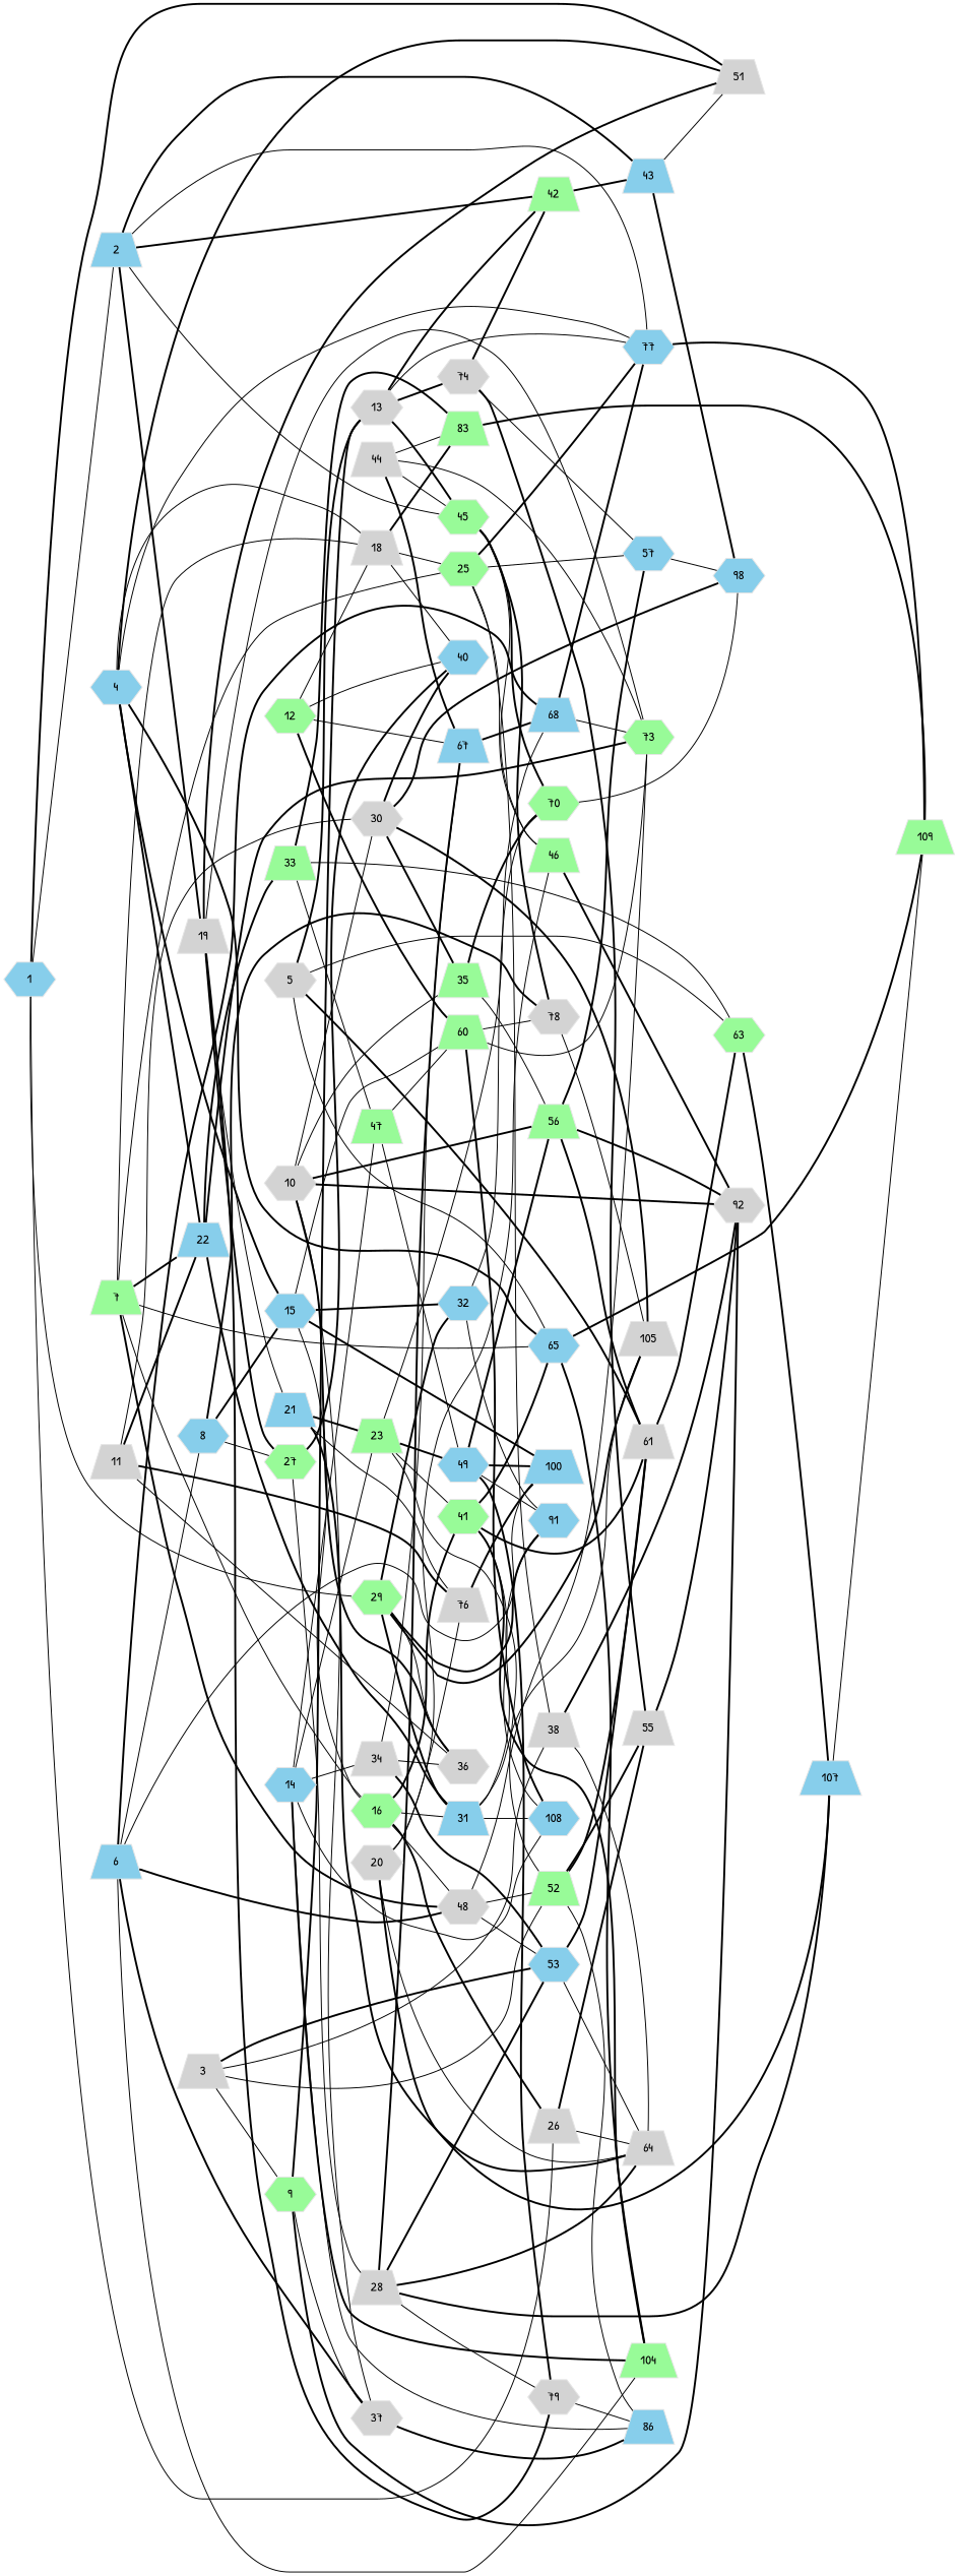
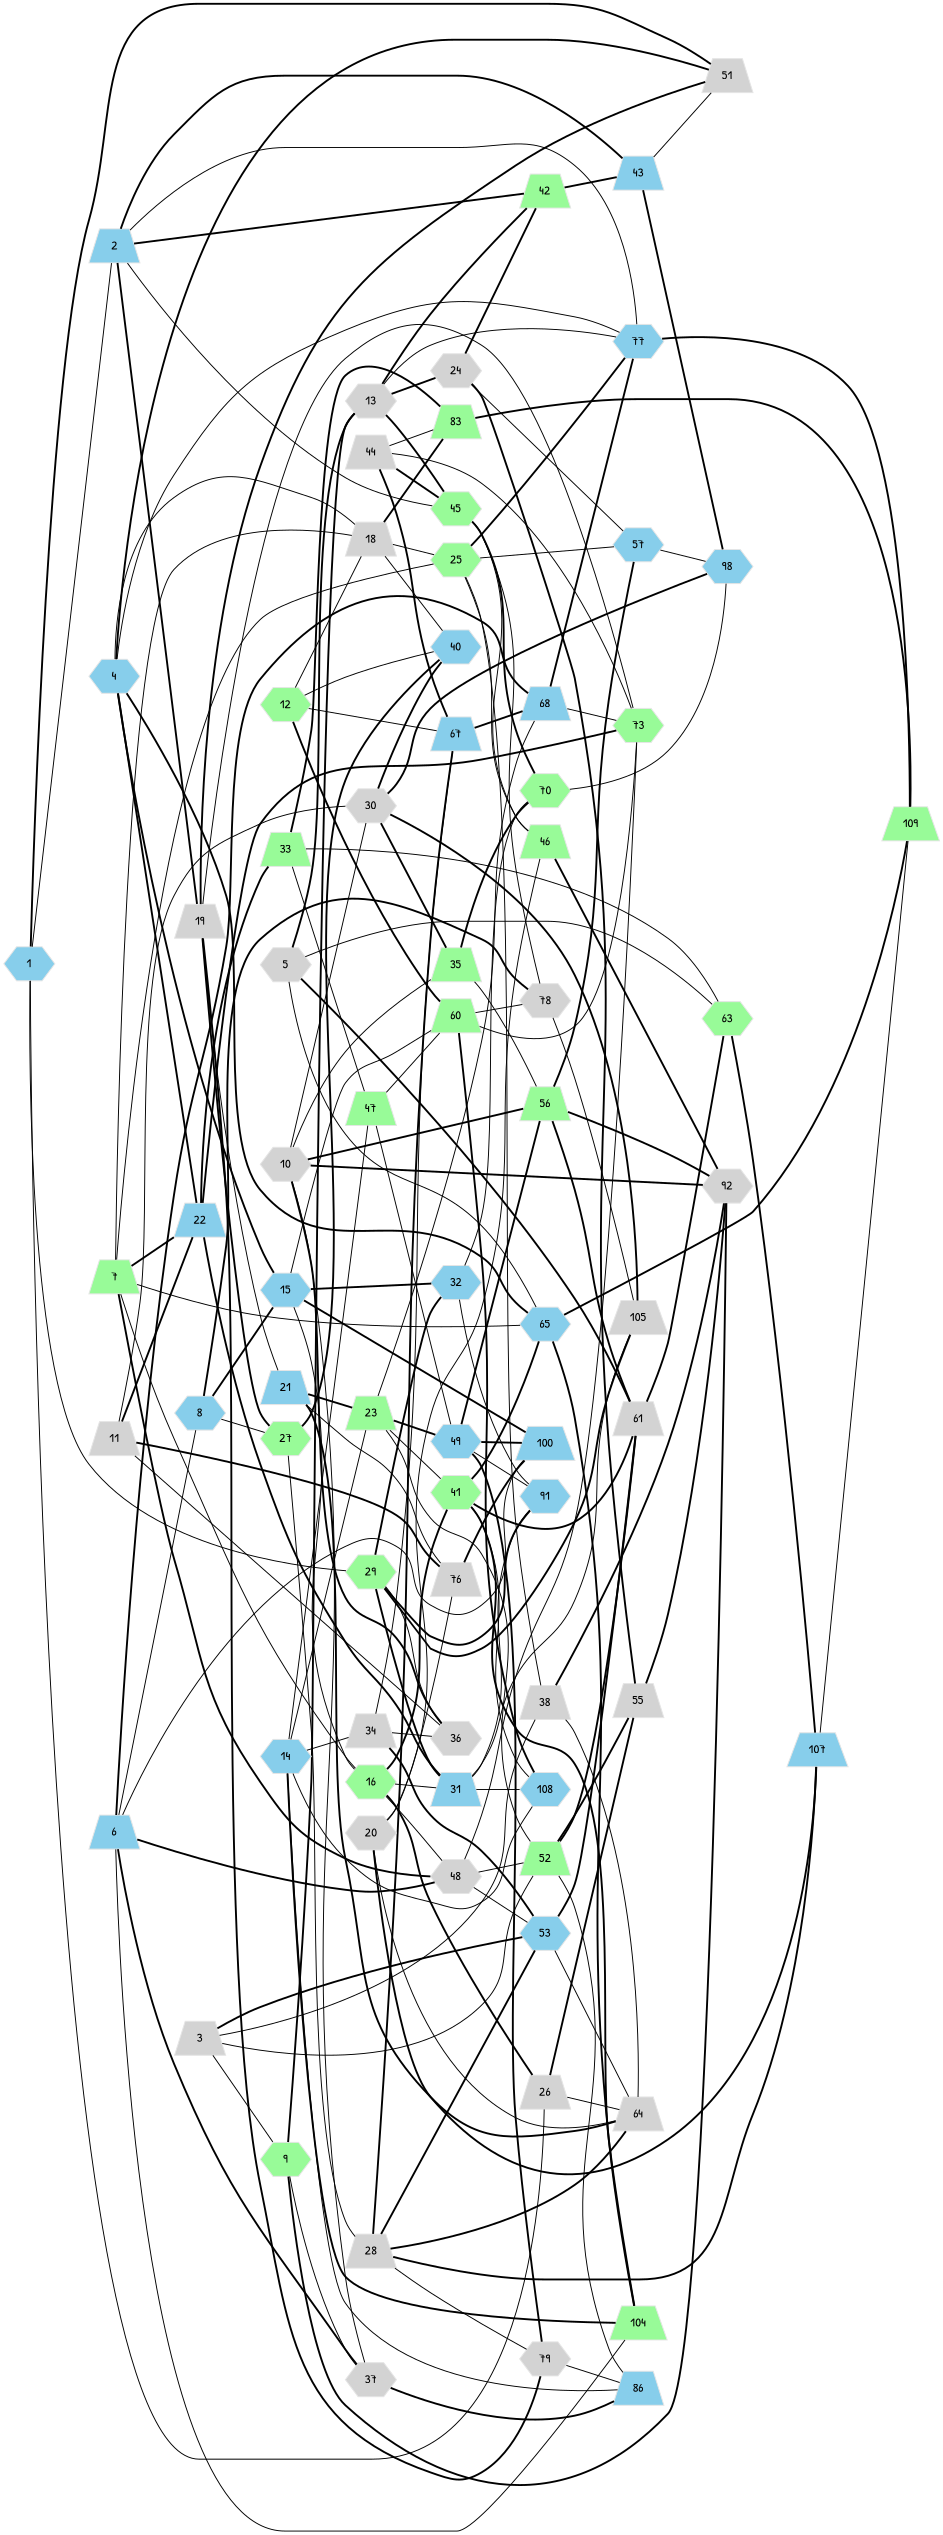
  graph {
    fontname="Patrick Hand"
    rankdir=LR
    node [color=gray90 fillcolor=lightgrey fontname="Patrick Hand" shape=trapezium style=filled]
    edge [fontname="Patrick Hand" style=bold]
    2 [fillcolor=skyblue super="+62"]
    19 [super="+54"]
    42 [fillcolor=palegreen]
    43 [fillcolor=skyblue]
    45 [fillcolor=palegreen shape=hexagon super="+103"]
    77 [fillcolor=skyblue shape=hexagon super="+80"]
    1 [fillcolor=skyblue shape=hexagon]
    26
    29 [fillcolor=palegreen shape=hexagon super="+111"]
    51
    64 [super="+101"]
    55
    36 [shape=hexagon]
    32 [fillcolor=skyblue shape=hexagon]
    31 [fillcolor=skyblue super="+90"]
    91 [fillcolor=skyblue shape=hexagon]
    105
    27 [fillcolor=palegreen shape=hexagon]
    21 [fillcolor=skyblue]
    73 [fillcolor=palegreen shape=hexagon super="+97"]
    79 [shape=hexagon]
    98 [fillcolor=skyblue shape=hexagon]
    78 [shape=hexagon]
    46 [fillcolor=palegreen]
    70 [fillcolor=palegreen shape=hexagon]
    109 [fillcolor=palegreen]
    9 [fillcolor=palegreen shape=hexagon]
    3
    38
    52 [fillcolor=palegreen super="+89"]
    53 [fillcolor=skyblue shape=hexagon super="+59"]
    13 [shape=hexagon super="+17"]
    37 [shape=hexagon]
    92 [shape=hexagon super="+102"]
    61 [super="+84"]
    86 [fillcolor=skyblue]
    4 [fillcolor=skyblue shape=hexagon super="+96"]
    15 [fillcolor=skyblue shape=hexagon super="+82"]
    18 [super="+72"]
    22 [fillcolor=skyblue super="+74"]
    65 [fillcolor=skyblue shape=hexagon super="+99"]
    100 [fillcolor=skyblue]
    16 [fillcolor=palegreen shape=hexagon super="+50"]
    60 [fillcolor=palegreen super="+69"]
    25 [fillcolor=palegreen shape=hexagon super="+66"]
    40 [fillcolor=skyblue shape=hexagon]
    83 [fillcolor=palegreen]
    33 [fillcolor=palegreen]
    104 [fillcolor=palegreen]
-   24 [shape=hexagon label=74]
+   24 [shape=hexagon]
    5 [shape=hexagon]
    63 [fillcolor=palegreen shape=hexagon]
    107 [fillcolor=skyblue]
    6 [fillcolor=skyblue super="+39"]
    8 [fillcolor=skyblue shape=hexagon]
    48 [shape=hexagon super="+85"]
    68 [fillcolor=skyblue super="+110"]
    7 [fillcolor=palegreen super="+88"]
    41 [fillcolor=palegreen shape=hexagon super="+93"]
    57 [fillcolor=skyblue shape=hexagon]
    28 [super="+106"]
    10 [shape=hexagon super="+75"]
    30 [shape=hexagon super="+58"]
    35 [fillcolor=palegreen]
    56 [fillcolor=palegreen super="+95"]
    11
    76
    12 [fillcolor=palegreen shape=hexagon]
    67 [fillcolor=skyblue super="+87"]
    108 [fillcolor=skyblue shape=hexagon]
    14 [fillcolor=skyblue shape=hexagon super="+81"]
    23 [fillcolor=palegreen super="+71"]
    34
    47 [fillcolor=palegreen]
    49 [fillcolor=skyblue shape=hexagon super="+94"]
    20 [shape=hexagon]
    44
    2 -- 19
    2 -- 42
    2 -- 43
    2 -- 45 [style=solid]
    2 -- 77 [style=solid]
    19 -- 51
    19 -- 27
    19 -- 21 [style=solid]
    19 -- 73 [style=solid]
    19 -- 79
    42 -- 43
    43 -- 51 [style=solid]
    43 -- 98
-   45 -- 78
+   45 -- 78 [style=solid]
    45 -- 46 [style=solid]
    45 -- 70
    77 -- 109
    1 -- 2 [style=solid]
    1 -- 26 [style=solid]
    1 -- 29 [style=solid]
    1 -- 51
    26 -- 64 [style=solid]
    26 -- 55
    29 -- 36 [style=solid]
    29 -- 32
    29 -- 31
    29 -- 91
    29 -- 105
    55 -- 92
    32 -- 91 [style=solid]
    32 -- 70 [style=solid]
    31 -- 91 [style=solid]
    31 -- 105 [style=solid]
    31 -- 108 [style=solid]
    27 -- 40
    27 -- 28 [style=solid]
    21 -- 64
    21 -- 76 [style=solid]
    21 -- 23
    79 -- 86 [style=solid]
    78 -- 105 [style=solid]
    46 -- 92
    70 -- 98 [style=solid]
    9 -- 13
    9 -- 37 [style=solid]
    9 -- 92
    3 -- 9 [style=solid]
    3 -- 38 [style=solid]
    3 -- 52 [style=solid]
    3 -- 53
    38 -- 64 [style=solid]
    38 -- 92
    52 -- 55
    52 -- 61
    52 -- 86 [style=solid]
    53 -- 64 [style=solid]
    53 -- 61
    13 -- 42
    13 -- 45
    13 -- 77 [style=solid]
    13 -- 24
    37 -- 86
    61 -- 63
    4 -- 77 [style=solid]
    4 -- 51
    4 -- 15
    4 -- 18 [style=solid]
    4 -- 22
    4 -- 65
    15 -- 32
    15 -- 100
    15 -- 16 [style=solid]
    15 -- 60 [style=solid]
    18 -- 25 [style=solid]
    18 -- 40 [style=solid]
    18 -- 83
    22 -- 31
    22 -- 73
    22 -- 33
    65 -- 109
    65 -- 104
    16 -- 26
    16 -- 31 [style=solid]
    16 -- 48 [style=solid]
    16 -- 41
    60 -- 73 [style=solid]
    60 -- 78 [style=solid]
    60 -- 108
    25 -- 77
    25 -- 46 [style=solid]
    25 -- 38 [style=solid]
    25 -- 57 [style=solid]
    83 -- 109
    33 -- 83
    33 -- 63 [style=solid]
    33 -- 47 [style=solid]
    24 -- 42
    24 -- 55
    24 -- 57 [style=solid]
    5 -- 13
    5 -- 61
    5 -- 65 [style=solid]
    5 -- 63 [style=solid]
    63 -- 107
    107 -- 109 [style=solid]
    6 -- 37
    6 -- 100 [style=solid]
    6 -- 104 [style=solid]
    6 -- 8 [style=solid]
    6 -- 48
    6 -- 68
    8 -- 27 [style=solid]
    8 -- 78
    8 -- 15
    48 -- 73 [style=solid]
    48 -- 52 [style=solid]
    48 -- 53 [style=solid]
    68 -- 77
    68 -- 73 [style=solid]
    7 -- 18 [style=solid]
    7 -- 22
    7 -- 65 [style=solid]
    7 -- 16 [style=solid]
    7 -- 25 [style=solid]
    7 -- 48
    41 -- 61
    41 -- 65
    41 -- 104
    41 -- 108 [style=solid]
    57 -- 98 [style=solid]
    28 -- 64
    28 -- 79 [style=solid]
    28 -- 53
    28 -- 107
    28 -- 67
    10 -- 36
    10 -- 37 [style=solid]
    10 -- 92
    10 -- 30 [style=solid]
    10 -- 35 [style=solid]
    10 -- 56
    30 -- 105
    30 -- 98
    30 -- 40
    30 -- 35
    35 -- 70
    35 -- 56 [style=solid]
    56 -- 92
    56 -- 61
    56 -- 57
    11 -- 36 [style=solid]
    11 -- 22
    11 -- 30 [style=solid]
    11 -- 76
    76 -- 100
    12 -- 18 [style=solid]
    12 -- 60
    12 -- 40 [style=solid]
    12 -- 67 [style=solid]
    67 -- 68 [weight=2]
    14 -- 86 [style=solid]
    14 -- 104
    14 -- 108 [style=solid]
    14 -- 23 [style=solid]
    14 -- 34 [style=solid]
    14 -- 47 [style=solid]
    23 -- 52 [style=solid]
    23 -- 68 [style=solid]
    23 -- 41 [style=solid]
    23 -- 49
    34 -- 36 [style=solid]
    34 -- 53
    34 -- 67 [style=solid]
    47 -- 60 [style=solid]
    47 -- 49 [style=solid]
    49 -- 91 [style=solid]
    49 -- 79
    49 -- 100
    49 -- 56
    20 -- 64 [style=solid]
    20 -- 46 [style=solid]
    20 -- 107
    20 -- 76 [style=solid]
-   44 -- 45 [style=solid]
+   44 -- 45
    44 -- 73 [style=solid]
    44 -- 83 [style=solid]
    44 -- 67
  }
